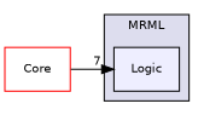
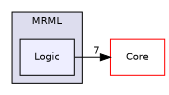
  digraph {
    compound=true
    rankdir=LR
    node [fontname=Helvetica fontsize=10 shape=box]
    n1 [fillcolor="#eeeeff" label=Logic pencolor=black style=filled]
    n2 [color=red label=Core]
    subgraph cluster_1 {
      bgcolor="#ddddee"
      fontname=Helvetica
      fontsize=10
      label=MRML
      pencolor=black
      n1
    }
-   n2 -> n1 [headlabel=7 labeldistance=1.5 labelfontname=Helvetica labelfontsize=10]
+   n1 -> n2 [headlabel=7 labeldistance=1.5 labelfontname=Helvetica labelfontsize=10]
  }
